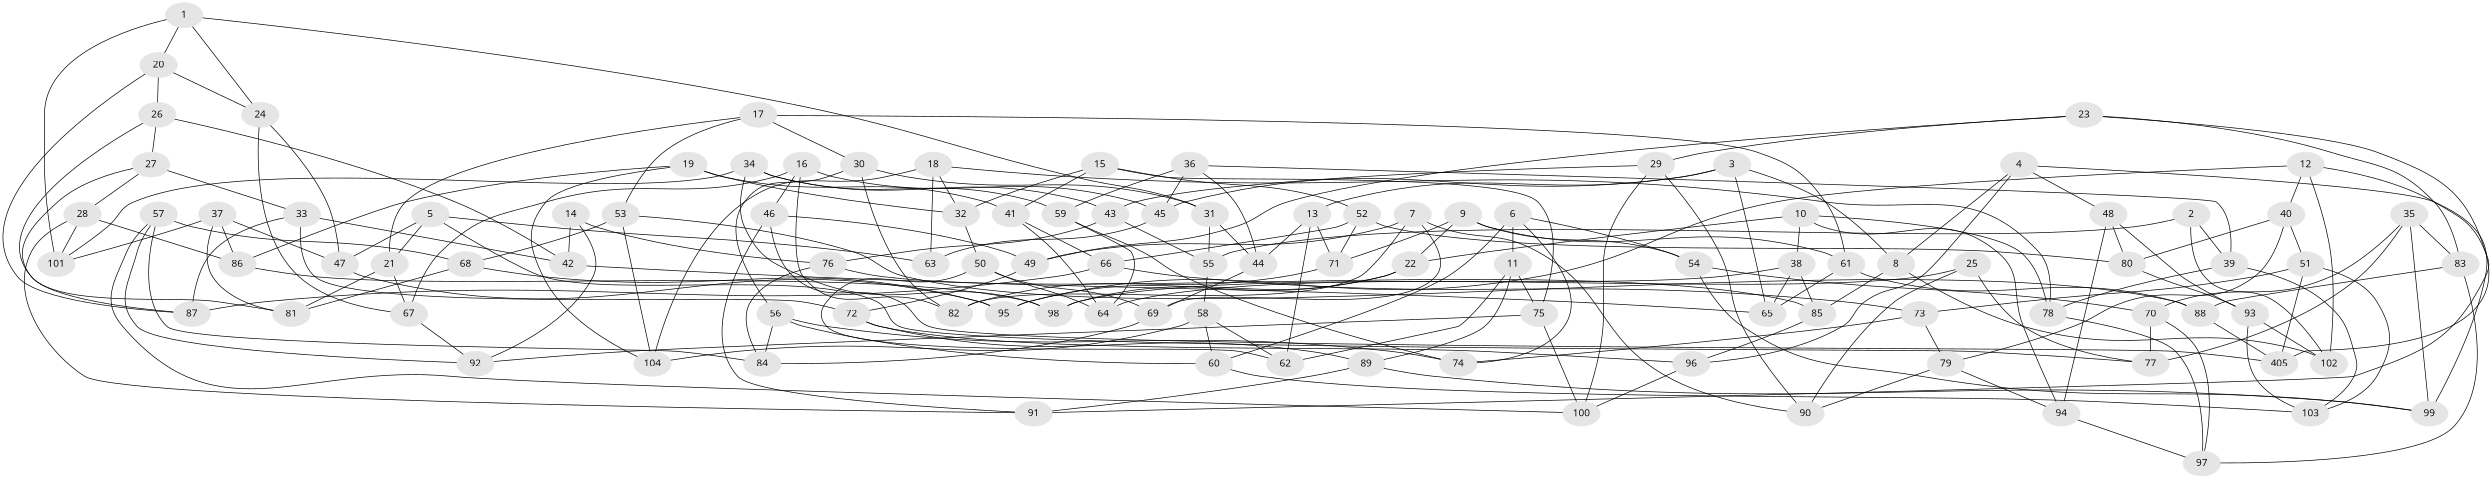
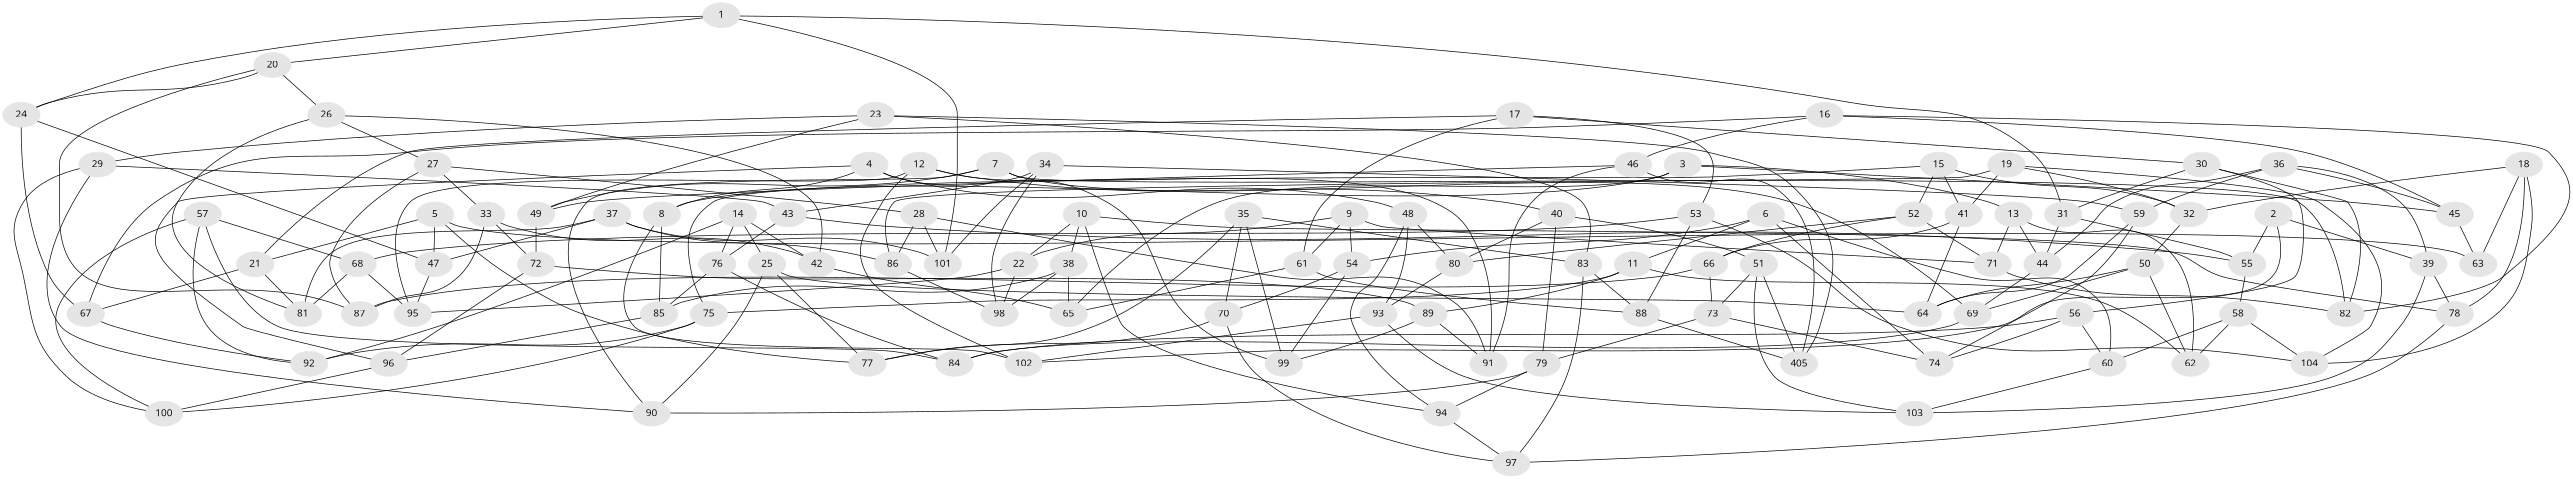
  graph {
    fontname="Open Sans"
    node [color=gray90 fontname="Open Sans" style=filled]
    edge [fontname="Open Sans"]
    1
    20
    24
    31
    101
    26
    87
    47
    67
    55
    44
    2
    39
    102
    78
    103
    58
    3
    8
    13
    45
    65
    85
    71
    62
    63
    4
    48
    96
    99
    94
    80
    93
    100
    5
    21
    77
    81
    95
    6
    11
    54
    60
    74
    75
    89
    70
    7
    49
    69
    82
    90
    72
    84
    9
    22
    61
    98
    88
    10
    38
    97
    92
    91
    12
    40
    51
    79
    14
    25
    42
    76
    64
    15
    32
    41
    52
    50
    66
    16
    46
    n82 [label=405]
    17
    30
    53
    56
    104
    68
    18
    19
    86
    27
    23
    29
    83
    43
    28
    33
    34
    59
    35
    36
    37
    73
    57
    1 -- 20
    1 -- 24
    1 -- 31
    1 -- 101
    20 -- 24
    20 -- 26
    20 -- 87
    24 -- 47
    24 -- 67
    31 -- 55
    31 -- 44
    26 -- 81
    26 -- 42
    26 -- 27
    47 -- 95
    67 -- 92
    55 -- 58
    44 -- 69
    2 -- 55
    2 -- 39
    2 -- 102
    39 -- 78
    39 -- 103
    78 -- 97
    58 -- 62
    58 -- 60
    58 -- 104
    3 -- 8
    3 -- 13
    3 -- 45
    3 -- 65
    8 -- 102
    8 -- 85
    13 -- 44
    13 -- 71
    13 -- 62
    45 -- 63
    85 -- 96
    71 -- 82
    4 -- 8
    4 -- 48
    4 -- 96
    4 -- 99
    48 -- 94
    48 -- 80
    48 -- 93
    96 -- 100
    94 -- 97
    80 -- 93
    93 -- 102
    93 -- 103
    5 -- 47
    5 -- 63
    5 -- 21
    5 -- 77
    21 -- 67
    21 -- 81
    6 -- 11
    6 -- 54
    6 -- 60
    6 -- 74
    11 -- 62
    11 -- 75
    11 -- 89
    54 -- 99
    54 -- 70
    60 -- 103
    75 -- 100
    75 -- 92
    89 -- 99
    89 -- 91
    70 -- 77
    70 -- 97
    7 -- 49
    7 -- 69
    7 -- 82
    7 -- 90
    49 -- 72
    69 -- 84
    72 -- 96
    72 -- 89
    9 -- 71
    9 -- 54
    9 -- 22
    9 -- 61
    22 -- 95
    22 -- 98
    61 -- 65
    61 -- 88
    88 -- n82
    10 -- 78
    10 -- 94
    10 -- 22
    10 -- 38
    38 -- 65
    38 -- 85
    38 -- 98
    12 -- 102
    12 -- 95
    12 -- 91
    12 -- 40
    40 -- 80
    40 -- 51
    40 -- 79
    51 -- 103
    51 -- n82
    51 -- 73
    79 -- 94
    79 -- 90
    14 -- 92
+   14 -- 25
    14 -- 42
    14 -- 76
    25 -- 77
    25 -- 90
    25 -- 64
    42 -- 65
    76 -- 85
    76 -- 84
    15 -- 75
    15 -- 32
    15 -- 41
    15 -- 52
    32 -- 50
    41 -- 64
    41 -- 66
    52 -- 71
    52 -- 80
    52 -- 66
    50 -- 62
    50 -- 69
    50 -- 64
    66 -- 87
    66 -- 73
    16 -- 67
    16 -- 45
    16 -- 82
    16 -- 46
    46 -- 49
    46 -- 91
    46 -- n82
    17 -- 21
    17 -- 61
    17 -- 30
    17 -- 53
    30 -- 31
    30 -- 82
    30 -- 56
    53 -- 88
    53 -- 104
    53 -- 68
    56 -- 60
    56 -- 74
    56 -- 84
    68 -- 81
    68 -- 95
    18 -- 78
    18 -- 63
    18 -- 32
    18 -- 104
    19 -- 32
    19 -- 41
    19 -- 104
    19 -- 86
    86 -- 98
    27 -- 87
    27 -- 28
    27 -- 33
    23 -- 49
    23 -- n82
    23 -- 29
    23 -- 83
    29 -- 100
    29 -- 90
    29 -- 43
    83 -- 88
    83 -- 97
    43 -- 55
    43 -- 76
    28 -- 101
    28 -- 91
    28 -- 86
    33 -- 87
    33 -- 72
    33 -- 42
    34 -- 101
    34 -- 98
    34 -- 43
    34 -- 59
    59 -- 74
    59 -- 64
    35 -- 99
    35 -- 77
    35 -- 70
    35 -- 83
    36 -- 44
    36 -- 39
    36 -- 45
    36 -- 59
    37 -- 101
    37 -- 47
    37 -- 81
    37 -- 86
    73 -- 74
    73 -- 79
    57 -- 100
    57 -- 84
    57 -- 92
    57 -- 68
  }
